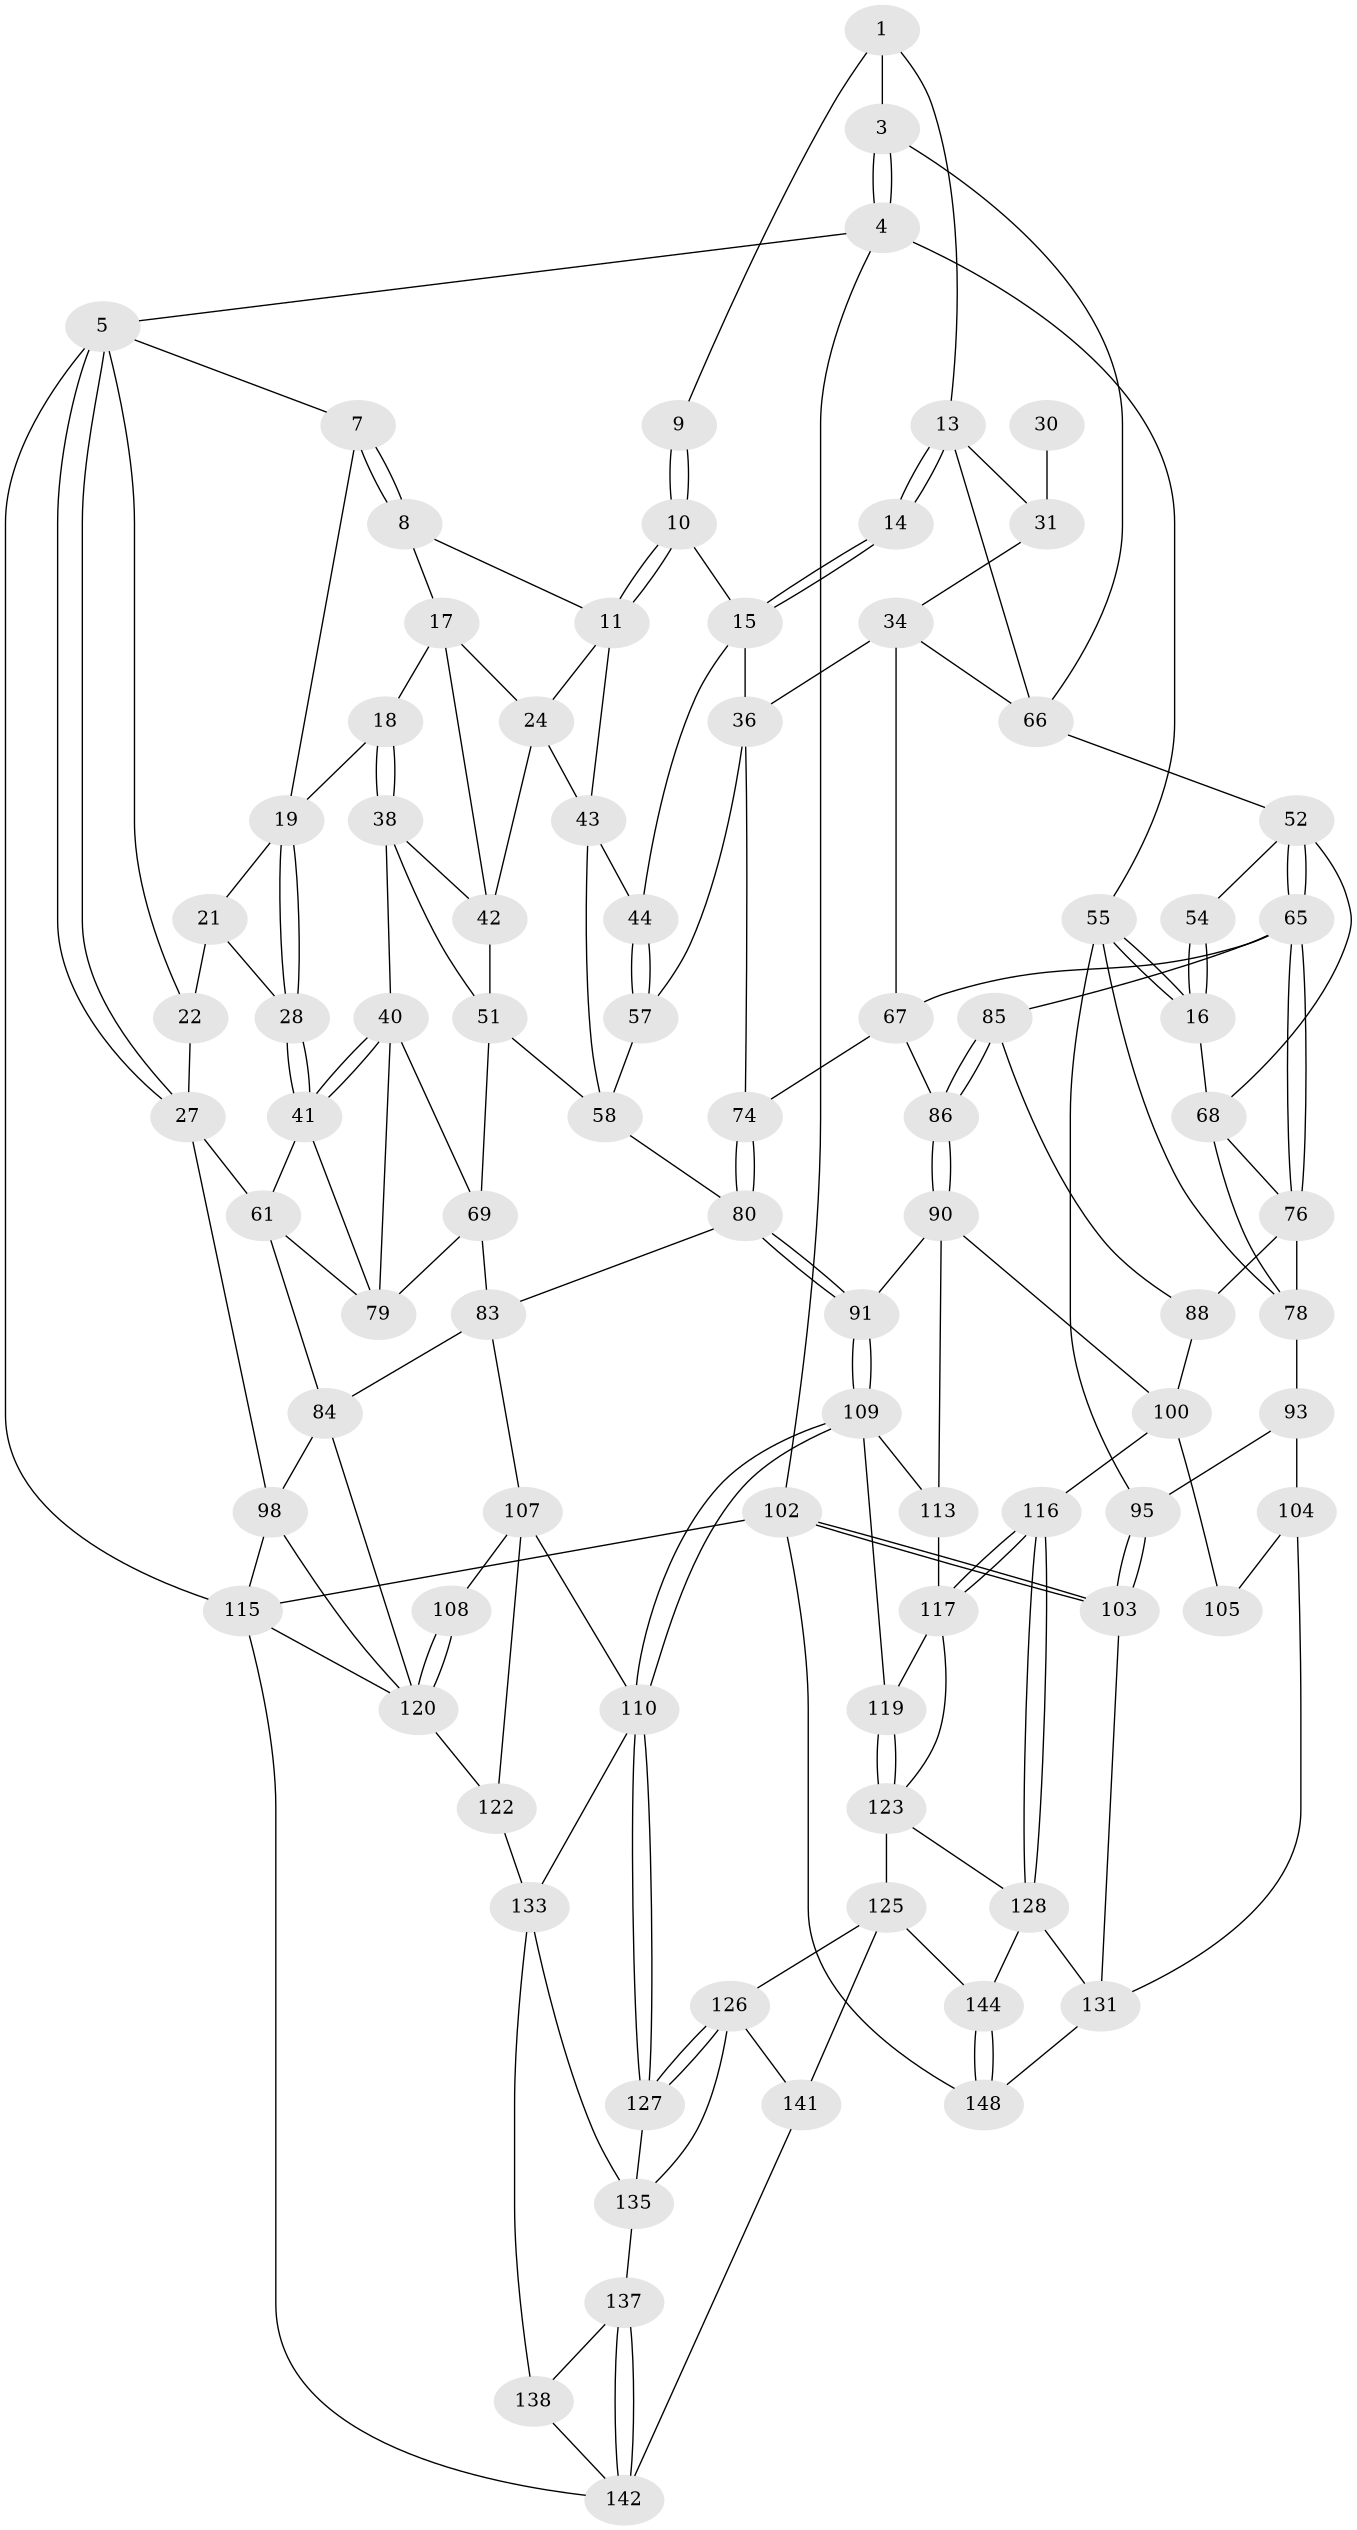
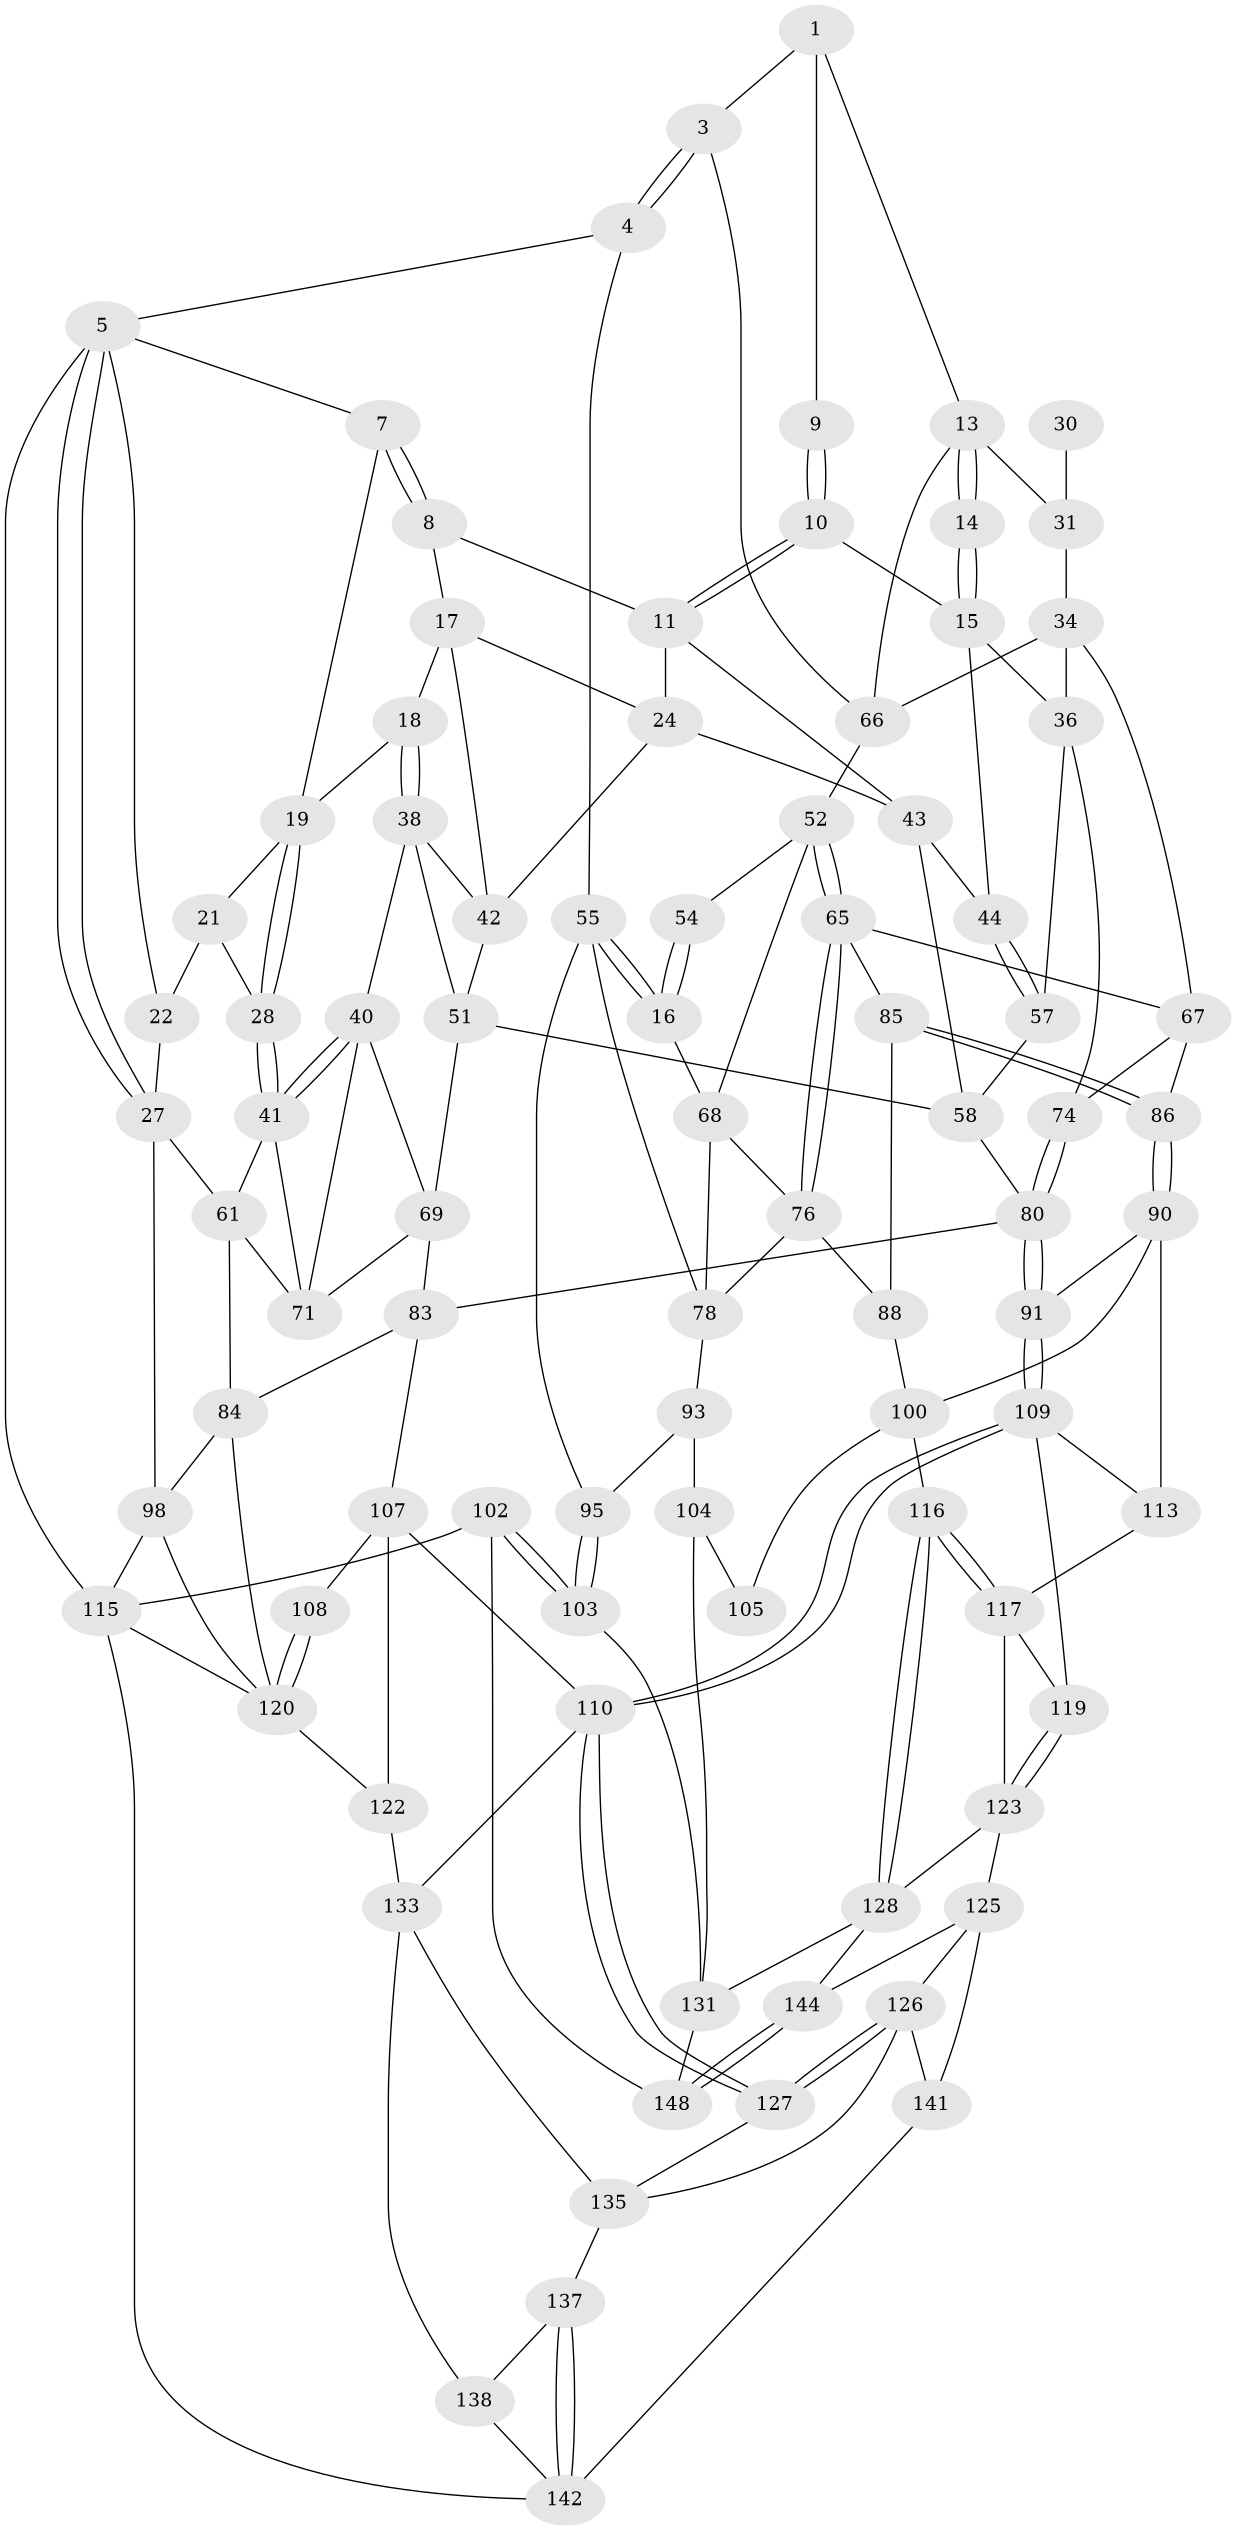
  graph {
    node [color=gray90 style=filled]
    1 [super="+2"]
    3 [super="+45"]
    9
    13 [super="+32"]
    4
    n6 [label=66 super="+47"]
    10 [super="+16"]
    14
    31 [super="+33"]
    5 [super="+6"]
    55 [super="+77"]
    102 [super="+147"]
    52 [super="+53"]
    7
    22 [super="+26"]
    27 [super="+62"]
    115 [super="+146"]
    n18 [label=16]
    78 [super="+89"]
    95
    103 [super="+140"]
    148
    8 [super="+12"]
    19 [super="+20"]
    61 [super="+79"]
    98 [super="+99"]
    120 [super="+121"]
    142 [super="+145"]
    11 [super="+23"]
    17 [super="+25"]
    21 [super="+29"]
    28
    24 [super="+48"]
    43 [super="+50"]
    18
    42 [super="+49"]
    15 [super="+37"]
    36 [super="+59"]
    44
    58 [super="+63"]
    34 [super="+35"]
    57
    74
    38 [super="+39"]
    51 [super="+64"]
    40 [super="+70"]
    41 [super="+60"]
-   71 [super="+72" label=79]
+   71 [super="+72"]
    84 [super="+97"]
    30
    67 [super="+73"]
    86
    80 [super="+81"]
    69 [super="+82"]
    83 [super="+92"]
    54
    65 [super="+66"]
    68 [super="+75"]
    76 [super="+87"]
    85
    93 [super="+96"]
    91
    88 [super="+94"]
    90 [super="+101"]
    107 [super="+112"]
    100 [super="+106"]
    104 [super="+130"]
    109 [super="+114"]
    108
    110 [super="+111"]
    122
    113
    105
    116
    117 [super="+118"]
    119
    131 [super="+132"]
    128 [super="+129"]
    127
    133 [super="+134"]
    123 [super="+124"]
    135 [super="+136"]
    138
    144
    125 [super="+143"]
    126 [super="+139"]
    141
    137
    1 -- 3
    1 -- 9
    1 -- 13
    3 -- 4
    3 -- 4
    3 -- n6
    9 -- 10 [weight=2]
    9 -- 10
    13 -- n6
    13 -- 14
    13 -- 14
    13 -- 31
    4 -- 5
    4 -- 55
-   4 -- 102
    n6 -- 52
    10 -- 11
    10 -- 11
    10 -- 15
    14 -- 15
    14 -- 15
    31 -- 34
    5 -- 7
    5 -- 22
    5 -- 27
    5 -- 27
    5 -- 115
    55 -- n18
    55 -- n18
    55 -- 78
    55 -- 95
    102 -- 115
    102 -- 103 [weight=2]
    102 -- 103
    102 -- 148
    52 -- 54
    52 -- 65
    52 -- 65
    52 -- 68
    7 -- 8
    7 -- 8
    7 -- 19
    22 -- 27
    27 -- 61
    27 -- 98
    115 -- 120
    115 -- 142
    n18 -- 68
    78 -- 93
    95 -- 103
    95 -- 103
    103 -- 131
    8 -- 11
    8 -- 17
    19 -- 21
    19 -- 28
    19 -- 28
    61 -- 71
    61 -- 84
    98 -- 115
    98 -- 120
    120 -- 122
    11 -- 24
    11 -- 43
    17 -- 24
    17 -- 18
    17 -- 42
    21 -- 22 [weight=2]
    21 -- 28
    28 -- 41
    28 -- 41
    24 -- 43
    24 -- 42
    43 -- 44
    43 -- 58
    18 -- 19
    18 -- 38
    18 -- 38
    42 -- 51
    15 -- 36
    15 -- 44
    36 -- 57
    36 -- 74
    44 -- 57
    44 -- 57
    58 -- 80
    34 -- n6
    34 -- 36
    34 -- 67
    57 -- 58
    74 -- 80
    74 -- 80
    38 -- 42
    38 -- 51
    38 -- 40
    51 -- 58
    51 -- 69
    40 -- 41
    40 -- 41
    40 -- 71
    40 -- 69
    41 -- 61
    41 -- 71
    84 -- 98
    84 -- 120
    30 -- 31 [weight=2]
    67 -- 74
    67 -- 86
    86 -- 90
    86 -- 90
    80 -- 83
    80 -- 91
    80 -- 91
    69 -- 71
    69 -- 83
    83 -- 84
    83 -- 107
    54 -- n18
    54 -- n18
    65 -- 67
    65 -- 76
    65 -- 76
    65 -- 85
    68 -- 78
    68 -- 76
    76 -- 78
    76 -- 88
    85 -- 86
    85 -- 86
    85 -- 88
    93 -- 95
    93 -- 104
    91 -- 109
    91 -- 109
    88 -- 100
    90 -- 91
    90 -- 100
    90 -- 113
    107 -- 108
    107 -- 110
    107 -- 122
    100 -- 105
    100 -- 116
    104 -- 105 [weight=2]
    104 -- 131
    109 -- 110
    109 -- 110
    109 -- 113
    109 -- 119
    108 -- 120
    108 -- 120
    110 -- 127
    110 -- 127
    110 -- 133
    122 -- 133
    113 -- 117
    116 -- 117
    116 -- 117
    116 -- 128
    116 -- 128
    117 -- 119
    117 -- 123
    119 -- 123
    119 -- 123
    131 -- 148
    128 -- 131
    128 -- 144
    127 -- 135
    133 -- 135
    133 -- 138
    123 -- 128
    123 -- 125
    135 -- 137
    138 -- 142
    144 -- 148
    144 -- 148
    125 -- 144
    125 -- 126
    125 -- 141
    126 -- 127
    126 -- 127
    126 -- 135
    126 -- 141
    141 -- 142
    137 -- 142
    137 -- 142
    137 -- 138
  }
